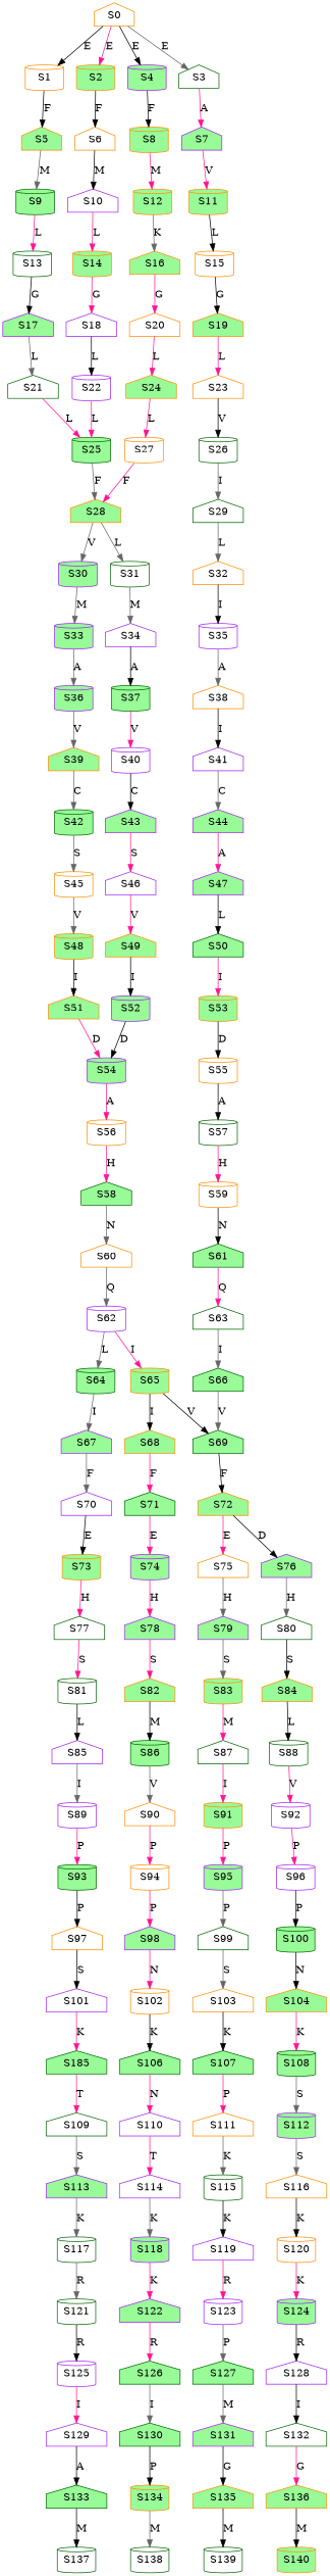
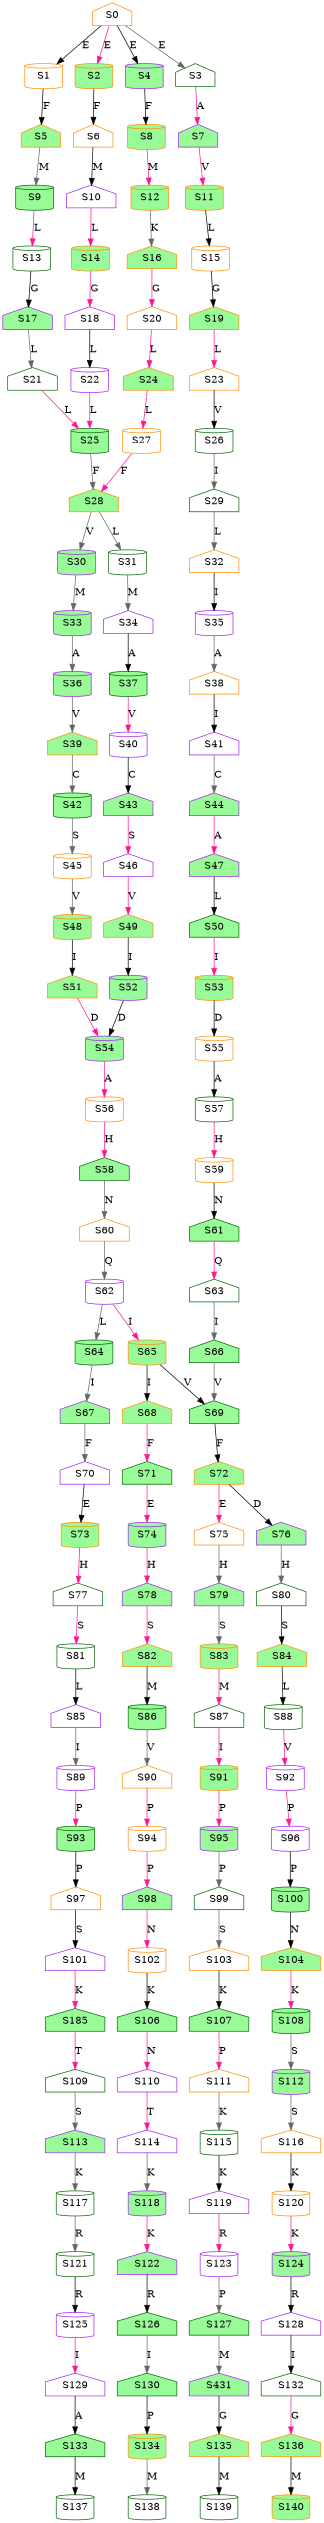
  strict digraph {
    node [color=darkorange fillcolor=palegreen shape=house style=filled]
    edge [color=deeppink]
    S0 [fillcolor=white]
    S1 [fillcolor=white shape=cylinder]
    S2 [shape=cylinder]
    S3 [color=darkgreen fillcolor=white]
    S4 [color=purple shape=cylinder]
    S5
    S6 [fillcolor=white]
    S7 [color=purple]
    S8 [shape=cylinder]
    S9 [color=darkgreen shape=cylinder]
    S10 [color=purple fillcolor=white]
    S11 [shape=cylinder]
    S12 [shape=cylinder]
    S13 [color=darkgreen fillcolor=white shape=cylinder]
    S14 [shape=cylinder]
    S15 [fillcolor=white shape=cylinder]
    S16
    S17 [color=purple]
    S18 [color=purple fillcolor=white]
    S19
    S20 [fillcolor=white]
    S21 [color=darkgreen fillcolor=white]
    S22 [color=purple fillcolor=white shape=cylinder]
    S23 [fillcolor=white]
    S24
    S25 [color=darkgreen shape=cylinder]
    S26 [color=darkgreen fillcolor=white shape=cylinder]
    S27 [fillcolor=white shape=cylinder]
    S28
    S29 [color=darkgreen fillcolor=white]
    S30 [color=purple shape=cylinder]
    S31 [color=darkgreen fillcolor=white shape=cylinder]
    S32 [fillcolor=white]
    S33 [color=purple shape=cylinder]
    S34 [color=purple fillcolor=white]
    S35 [color=purple fillcolor=white shape=cylinder]
    S36 [color=purple shape=cylinder]
    S37 [color=darkgreen shape=cylinder]
    S38 [fillcolor=white]
    S39
    S40 [color=purple fillcolor=white shape=cylinder]
    S41 [color=purple fillcolor=white]
    S42 [color=darkgreen shape=cylinder]
    S43 [color=purple]
    S44 [color=purple]
    S45 [fillcolor=white shape=cylinder]
    S46 [color=purple fillcolor=white]
    S47 [color=purple]
    S48 [shape=cylinder]
    S49
    S50 [color=darkgreen]
    S51
    S52 [color=purple shape=cylinder]
    S53 [shape=cylinder]
    S54 [color=purple shape=cylinder]
    S55 [fillcolor=white shape=cylinder]
    S56 [fillcolor=white shape=cylinder]
    S57 [color=darkgreen fillcolor=white shape=cylinder]
    S58 [color=darkgreen]
    S59 [fillcolor=white shape=cylinder]
    S60 [fillcolor=white]
    S61 [color=darkgreen]
    S62 [color=purple fillcolor=white shape=cylinder]
    S63 [color=darkgreen fillcolor=white]
    S64 [color=darkgreen shape=cylinder]
    S65 [shape=cylinder]
    S66 [color=darkgreen]
    S67 [color=purple]
    S68
    S69 [color=darkgreen]
    S70 [color=purple fillcolor=white]
    S71 [color=darkgreen]
    S72
    S73 [shape=cylinder]
    S74 [color=purple shape=cylinder]
    S75 [fillcolor=white]
    S76 [color=purple]
    S77 [color=darkgreen fillcolor=white]
    S78 [color=purple]
    S79 [color=purple]
    S80 [color=darkgreen fillcolor=white]
    S81 [color=darkgreen fillcolor=white shape=cylinder]
    S82
    S83 [shape=cylinder]
    S84
    S85 [color=purple fillcolor=white]
    S86 [color=darkgreen shape=cylinder]
    S87 [color=darkgreen fillcolor=white]
    S88 [color=darkgreen fillcolor=white shape=cylinder]
    S89 [color=purple fillcolor=white shape=cylinder]
    S90 [fillcolor=white]
    S91 [shape=cylinder]
    S92 [color=purple fillcolor=white shape=cylinder]
    S93 [color=darkgreen shape=cylinder]
    S94 [fillcolor=white shape=cylinder]
    S95 [color=purple shape=cylinder]
    S96 [color=purple fillcolor=white shape=cylinder]
    S97 [fillcolor=white]
    S98 [color=purple]
    S99 [color=darkgreen fillcolor=white]
    S100 [color=darkgreen shape=cylinder]
    S101 [color=purple fillcolor=white]
    S102 [fillcolor=white shape=cylinder]
    S103 [fillcolor=white]
    S104
    n106 [color=darkgreen label=S185]
    S106 [color=darkgreen]
    S107 [color=darkgreen]
    S108 [color=darkgreen shape=cylinder]
    S109 [color=darkgreen fillcolor=white]
    S110 [color=purple fillcolor=white]
    S111 [fillcolor=white]
    S112 [color=purple shape=cylinder]
    S113 [color=purple]
    S114 [color=purple fillcolor=white]
    S115 [color=darkgreen fillcolor=white shape=cylinder]
    S116 [fillcolor=white]
    S117 [color=darkgreen fillcolor=white shape=cylinder]
    S118 [color=purple shape=cylinder]
    S119 [color=purple fillcolor=white]
    S120 [fillcolor=white shape=cylinder]
    S121 [color=darkgreen fillcolor=white shape=cylinder]
    S122 [color=purple]
    S123 [color=purple fillcolor=white shape=cylinder]
    S124 [color=purple shape=cylinder]
    S125 [color=purple fillcolor=white shape=cylinder]
    S126 [color=darkgreen]
    S127 [color=darkgreen]
    S128 [color=purple fillcolor=white]
    S129 [color=purple fillcolor=white]
    S130 [color=darkgreen]
-   S131 [color=purple]
+   S131 [color=purple label=S431]
    S132 [color=darkgreen fillcolor=white]
    S133 [color=darkgreen]
    S134 [shape=cylinder]
    S135
    S136
    S137 [color=darkgreen fillcolor=white shape=cylinder]
    S138 [color=darkgreen fillcolor=white shape=cylinder]
    S139 [color=darkgreen fillcolor=white shape=cylinder]
    S140 [shape=cylinder]
    S0 -> S1 [color=black label=E]
    S0 -> S2 [label=E]
    S0 -> S3 [color=gray40 label=E]
    S0 -> S4 [color=black label=E]
    S1 -> S5 [color=black label=F]
    S2 -> S6 [color=black label=F]
    S3 -> S7 [label=A]
    S4 -> S8 [color=black label=F]
    S5 -> S9 [color=gray40 label=M]
    S6 -> S10 [color=black label=M]
    S7 -> S11 [label=V]
    S8 -> S12 [label=M]
    S9 -> S13 [label=L]
    S10 -> S14 [label=L]
    S11 -> S15 [color=black label=L]
    S12 -> S16 [color=gray40 label=K]
    S13 -> S17 [color=black label=G]
    S14 -> S18 [label=G]
    S15 -> S19 [color=black label=G]
    S16 -> S20 [label=G]
    S17 -> S21 [color=gray40 label=L]
    S18 -> S22 [color=black label=L]
    S19 -> S23 [label=L]
    S20 -> S24 [label=L]
    S21 -> S25 [label=L]
    S22 -> S25 [label=L]
    S23 -> S26 [color=black label=V]
    S24 -> S27 [label=L]
    S25 -> S28 [color=gray40 label=F]
    S26 -> S29 [color=gray40 label=I]
    S27 -> S28 [label=F]
    S28 -> S30 [color=gray40 label=V]
    S28 -> S31 [color=gray40 label=L]
    S29 -> S32 [color=gray40 label=L]
    S30 -> S33 [color=gray40 label=M]
    S31 -> S34 [color=gray40 label=M]
    S32 -> S35 [color=black label=I]
    S33 -> S36 [color=gray40 label=A]
    S34 -> S37 [color=black label=A]
    S35 -> S38 [color=gray40 label=A]
    S36 -> S39 [color=gray40 label=V]
    S37 -> S40 [label=V]
    S38 -> S41 [color=black label=I]
    S39 -> S42 [color=gray40 label=C]
    S40 -> S43 [color=black label=C]
    S41 -> S44 [color=gray40 label=C]
    S42 -> S45 [color=gray40 label=S]
    S43 -> S46 [label=S]
    S44 -> S47 [label=A]
    S45 -> S48 [color=gray40 label=V]
    S46 -> S49 [label=V]
    S47 -> S50 [color=black label=L]
    S48 -> S51 [color=black label=I]
    S49 -> S52 [color=black label=I]
    S50 -> S53 [label=I]
    S51 -> S54 [label=D]
    S52 -> S54 [color=black label=D]
    S53 -> S55 [color=black label=D]
    S54 -> S56 [label=A]
    S55 -> S57 [color=black label=A]
    S56 -> S58 [label=H]
    S57 -> S59 [label=H]
    S58 -> S60 [color=gray40 label=N]
    S59 -> S61 [color=black label=N]
    S60 -> S62 [color=gray40 label=Q]
    S61 -> S63 [label=Q]
    S62 -> S64 [color=gray40 label=L]
    S62 -> S65 [label=I]
    S63 -> S66 [color=gray40 label=I]
    S64 -> S67 [color=gray40 label=I]
    S65 -> S68 [color=black label=I]
    S65 -> S69 [color=black label=V]
    S66 -> S69 [color=gray40 label=V]
    S67 -> S70 [color=gray40 label=F]
    S68 -> S71 [label=F]
    S69 -> S72 [color=black label=F]
    S70 -> S73 [color=black label=E]
    S71 -> S74 [label=E]
    S72 -> S75 [label=E]
    S72 -> S76 [color=black label=D]
    S73 -> S77 [label=H]
    S74 -> S78 [label=H]
    S75 -> S79 [color=gray40 label=H]
    S76 -> S80 [color=gray40 label=H]
    S77 -> S81 [label=S]
    S78 -> S82 [label=S]
    S79 -> S83 [color=gray40 label=S]
    S80 -> S84 [color=black label=S]
    S81 -> S85 [color=black label=L]
    S82 -> S86 [color=black label=M]
    S83 -> S87 [label=M]
    S84 -> S88 [color=black label=L]
    S85 -> S89 [color=gray40 label=I]
    S86 -> S90 [color=gray40 label=V]
    S87 -> S91 [label=I]
    S88 -> S92 [label=V]
    S89 -> S93 [label=P]
    S90 -> S94 [label=P]
    S91 -> S95 [label=P]
    S92 -> S96 [label=P]
    S93 -> S97 [color=black label=P]
    S94 -> S98 [label=P]
    S95 -> S99 [color=gray40 label=P]
    S96 -> S100 [color=black label=P]
    S97 -> S101 [color=black label=S]
    S98 -> S102 [label=N]
    S99 -> S103 [color=gray40 label=S]
    S100 -> S104 [color=black label=N]
    S101 -> n106 [label=K]
    S102 -> S106 [color=black label=K]
    S103 -> S107 [color=black label=K]
    S104 -> S108 [label=K]
    n106 -> S109 [label=T]
    S106 -> S110 [label=N]
    S107 -> S111 [label=P]
    S108 -> S112 [color=gray40 label=S]
    S109 -> S113 [color=gray40 label=S]
    S110 -> S114 [label=T]
    S111 -> S115 [color=gray40 label=K]
    S112 -> S116 [color=gray40 label=S]
    S113 -> S117 [color=gray40 label=K]
    S114 -> S118 [color=gray40 label=K]
    S115 -> S119 [color=black label=K]
    S116 -> S120 [color=black label=K]
    S117 -> S121 [color=gray40 label=R]
    S118 -> S122 [label=K]
    S119 -> S123 [label=R]
    S120 -> S124 [label=K]
    S121 -> S125 [color=black label=R]
-   S122 -> S126 [label=R]
+   S122 -> S126 [color=black label=R]
    S123 -> S127 [color=gray40 label=P]
    S124 -> S128 [color=black label=R]
    S125 -> S129 [label=I]
    S126 -> S130 [color=gray40 label=I]
    S127 -> S131 [color=gray40 label=M]
    S128 -> S132 [color=black label=I]
    S129 -> S133 [color=black label=A]
    S130 -> S134 [color=black label=P]
    S131 -> S135 [color=black label=G]
    S132 -> S136 [label=G]
    S133 -> S137 [color=black label=M]
    S134 -> S138 [color=gray40 label=M]
    S135 -> S139 [color=black label=M]
    S136 -> S140 [color=black label=M]
  }
